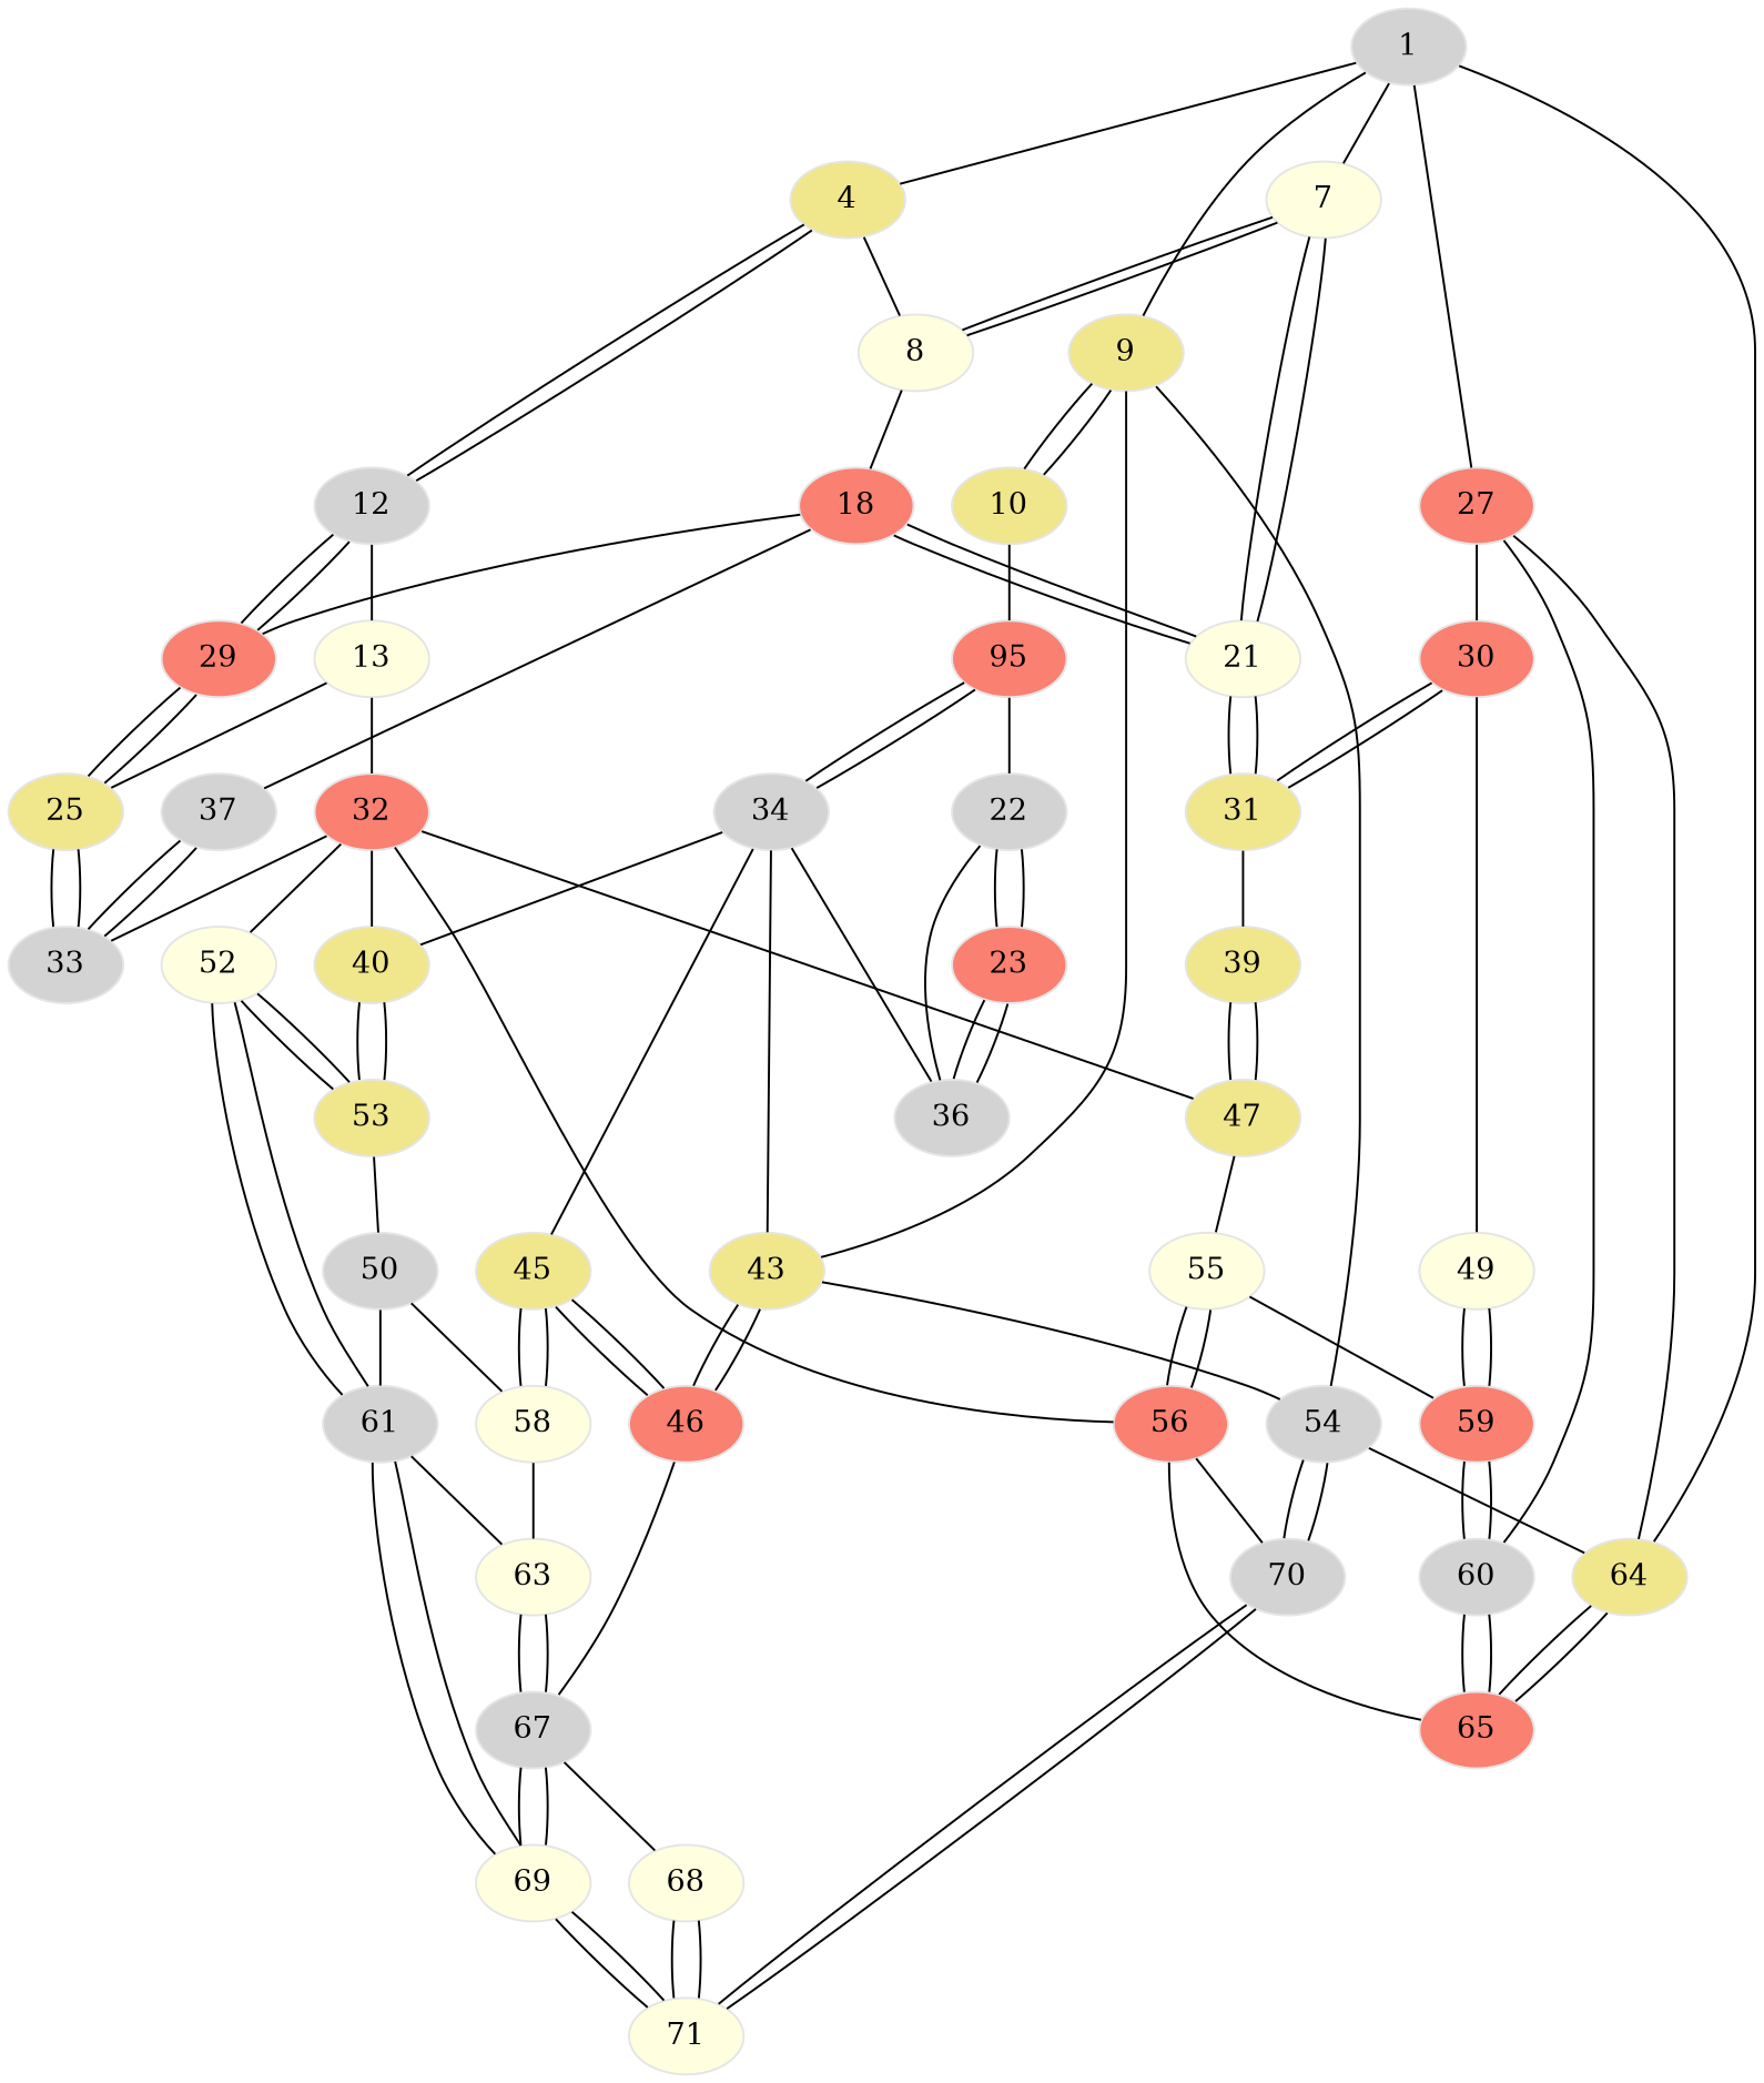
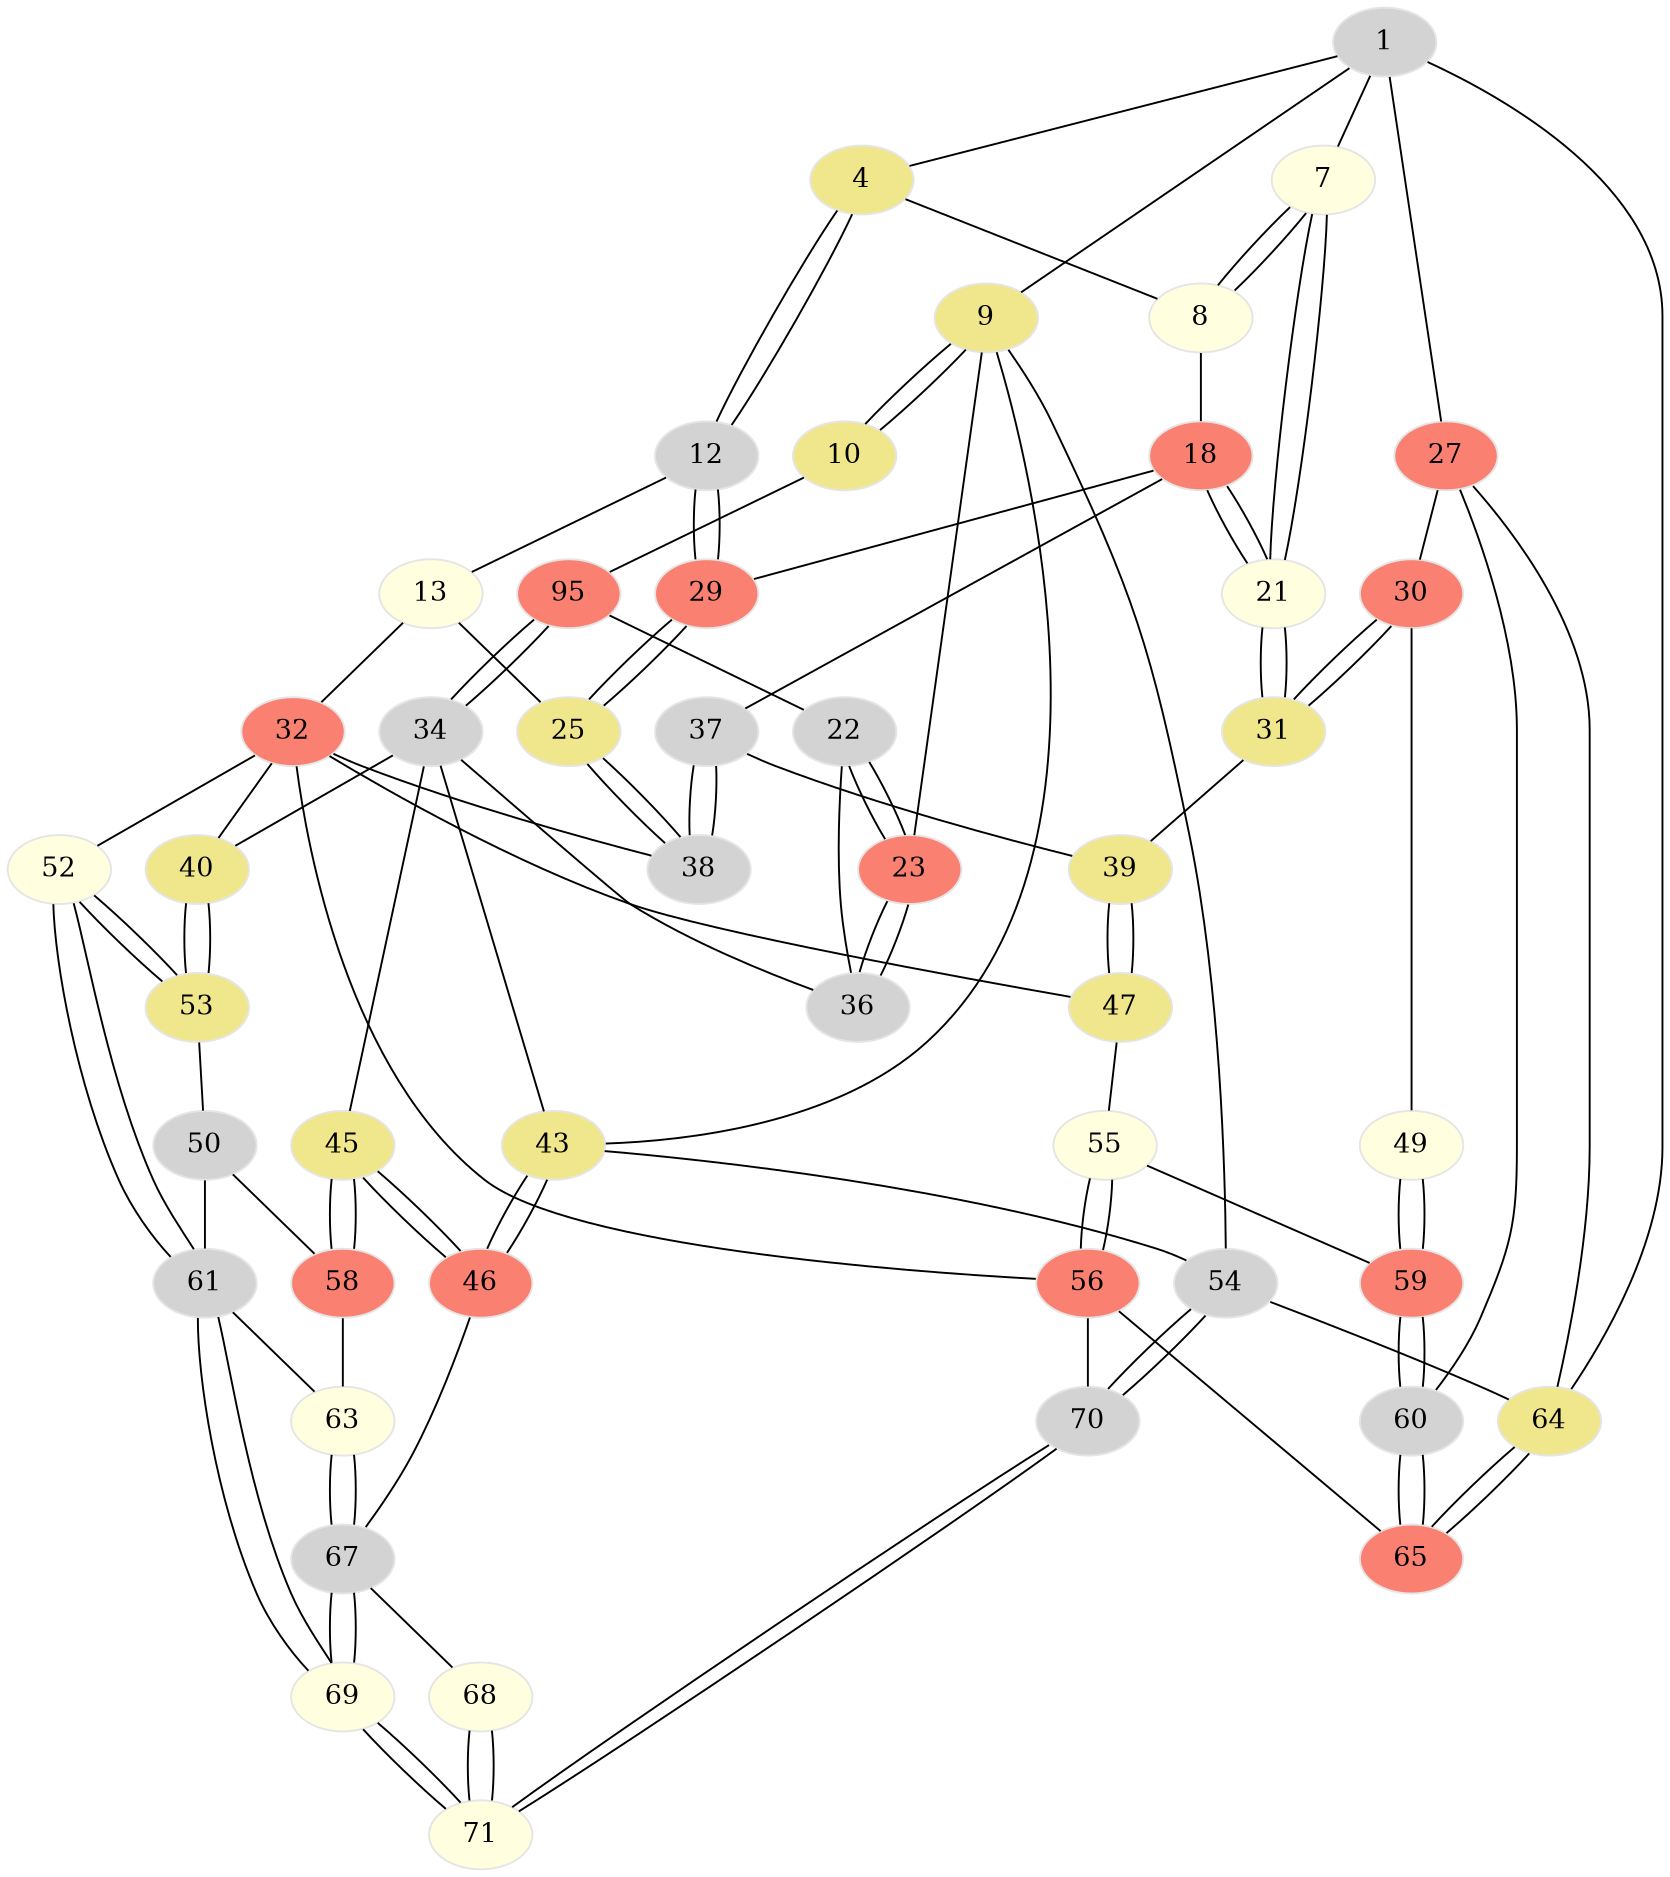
  graph {
    node [color=gray90 fillcolor=lightgrey style=filled]
    1 [super="+6+2"]
    4 [fillcolor=khaki super="+5"]
    7 [fillcolor=lightyellow]
    9 [fillcolor=khaki super="+24"]
    27 [fillcolor=salmon super="+28"]
    64 [fillcolor=khaki]
    8 [fillcolor=lightyellow]
    12
    21 [fillcolor=lightyellow]
    10 [fillcolor=khaki super="+11"]
    23 [fillcolor=salmon]
    43 [fillcolor=khaki super="+44"]
    54
    30 [fillcolor=salmon]
    60
    65 [fillcolor=salmon]
    18 [fillcolor=salmon super="+19"]
    13 [fillcolor=lightyellow super="+26"]
    n19 [fillcolor=salmon label=29]
    31 [fillcolor=khaki]
    37
    n22 [fillcolor=salmon label=95 super="+16"]
    36
    46 [fillcolor=salmon]
    70
    22
    34 [super="+35+41"]
    25 [fillcolor=khaki]
    32 [fillcolor=salmon super="+42+33"]
-   38 [label=33]
+   38
    40 [fillcolor=khaki]
    47 [fillcolor=khaki super="+50"]
    52 [fillcolor=lightyellow]
    56 [fillcolor=salmon super="+66"]
    45 [fillcolor=khaki]
    39 [fillcolor=khaki]
    49 [fillcolor=lightyellow]
    59 [fillcolor=salmon]
    53 [fillcolor=khaki]
    55 [fillcolor=lightyellow]
    61 [super="+62"]
-   58 [fillcolor=lightyellow]
+   58 [fillcolor=salmon]
    n43 [label=50]
    67
    63 [fillcolor=lightyellow]
    68 [fillcolor=lightyellow]
    71 [fillcolor=lightyellow]
    69 [fillcolor=lightyellow]
    1 -- 4
    1 -- 7
    1 -- 9
    1 -- 27 [weight=2]
    1 -- 64
    4 -- 8
    4 -- 12
    4 -- 12
    7 -- 8
    7 -- 8
    7 -- 21
    7 -- 21
    9 -- 10
    9 -- 10
+   9 -- 23
    9 -- 43
    9 -- 54
    27 -- 64
    27 -- 30
    27 -- 60
    64 -- 65
    64 -- 65
    8 -- 18
    12 -- 13
    12 -- n19
    12 -- n19
    21 -- 31
    21 -- 31
    10 -- n22 [weight=2]
    23 -- 36
    23 -- 36
    43 -- 54
    43 -- 46
    43 -- 46
    54 -- 64
    54 -- 70
    54 -- 70
    30 -- 31
    30 -- 31
    30 -- 49
    60 -- 65
    60 -- 65
    18 -- 21
    18 -- 21
    18 -- n19
    18 -- 37
    13 -- 25
    13 -- 32
    n19 -- 25
    n19 -- 25
    31 -- 39
    37 -- 38
    37 -- 38
+   37 -- 39
    n22 -- 22
    n22 -- 34
    n22 -- 34
    46 -- 67
    70 -- 71
    70 -- 71
    22 -- 23
    22 -- 23
    22 -- 36
    34 -- 43
    34 -- 36
    34 -- 40
    34 -- 45
    25 -- 38
    25 -- 38
    32 -- 38
    32 -- 40
    32 -- 47
    32 -- 52
    32 -- 56
    40 -- 53
    40 -- 53
    47 -- 55
    52 -- 53
    52 -- 53
    52 -- 61
    52 -- 61
    56 -- 65
    56 -- 70
    45 -- 46
    45 -- 46
    45 -- 58
    45 -- 58
    39 -- 47
    39 -- 47
    49 -- 59
    49 -- 59
    59 -- 60
    59 -- 60
    53 -- n43
    55 -- 56
    55 -- 56
    55 -- 59
    61 -- 63
    61 -- 69
    61 -- 69
    58 -- 63
    n43 -- 61
    n43 -- 58
    67 -- 68
    67 -- 69
    67 -- 69
    63 -- 67
    63 -- 67
    68 -- 71
    68 -- 71
    69 -- 71
    69 -- 71
  }
